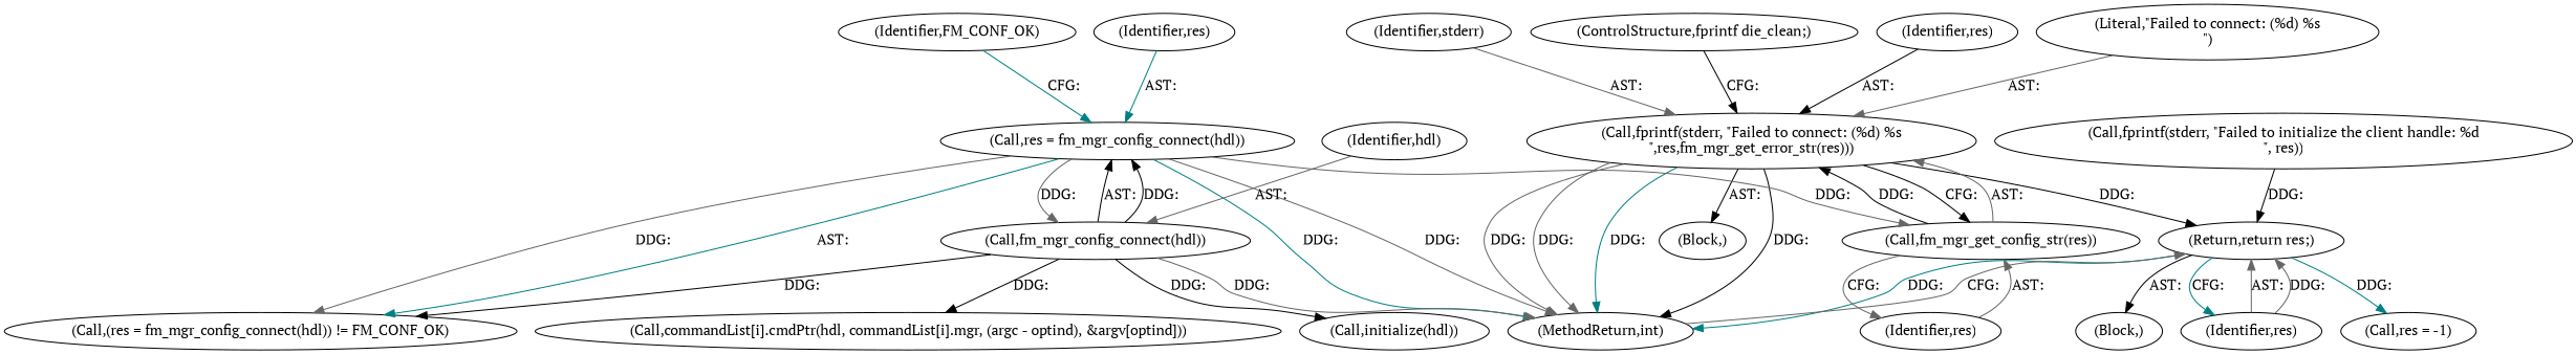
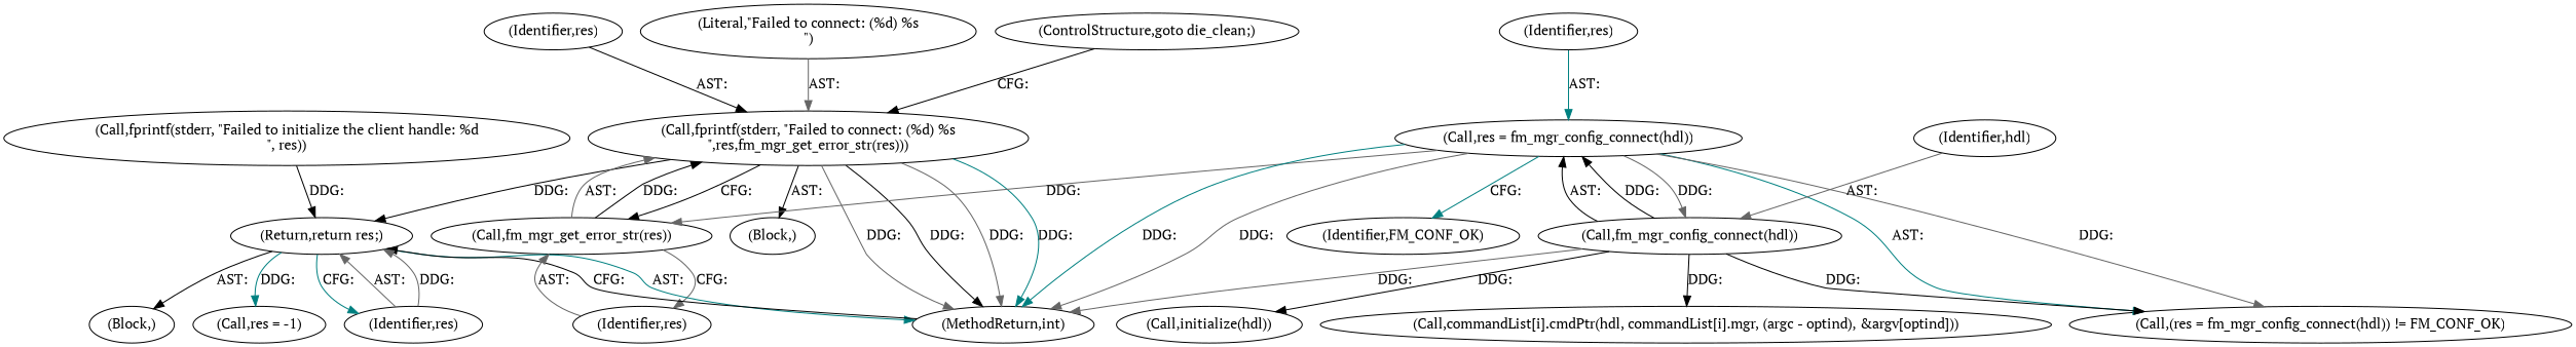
  digraph {
    fontname="PT Serif"
    node [fontname="PT Serif"]
    edge [color=black fontname="PT Serif"]
    n1 [label="(Call,fprintf(stderr, \"Failed to connect: (%d) %s\n\",res,fm_mgr_get_error_str(res)))"]
-   n2 [label="(Call,fm_mgr_get_config_str(res))"]
+   n2 [label="(Call,fm_mgr_get_error_str(res))"]
    n3 [label="(Return,return res;)"]
    n4 [label="(Block,)"]
    n5 [label="(MethodReturn,int)"]
    n6 [label="(Identifier,res)"]
    n7 [label="(Identifier,res)"]
    n8 [label="(Block,)"]
    n9 [label="(Call,res = -1)"]
    n10 [label="(Call,res = fm_mgr_config_connect(hdl))"]
    n11 [label="(Call,fm_mgr_config_connect(hdl))"]
    n12 [label="(Call,(res = fm_mgr_config_connect(hdl)) != FM_CONF_OK)"]
    n13 [label="(Call,initialize(hdl))"]
    n14 [label="(Call,commandList[i].cmdPtr(hdl, commandList[i].mgr, (argc - optind), &argv[optind]))"]
    n15 [label="(Identifier,hdl)"]
-   n16 [label="(Identifier,stderr)"]
    n17 [label="(Identifier,FM_CONF_OK)"]
    n18 [label="(Call,fprintf(stderr, \"Failed to initialize the client handle: %d\n\", res))"]
-   n19 [label="(ControlStructure,fprintf die_clean;)"]
+   n19 [label="(ControlStructure,goto die_clean;)"]
    n20 [label="(Identifier,res)"]
    n21 [label="(Identifier,res)"]
    n22 [label="(Literal,\"Failed to connect: (%d) %s\n\")"]
    n1 -> n2 [label="CFG: "]
    n1 -> n3 [label="DDG: "]
    n1 -> n4 [label="AST: "]
    n1 -> n5 [color=gray40 label="DDG: "]
    n1 -> n5 [color=teal label="DDG: "]
    n1 -> n5 [color=gray40 label="DDG: "]
    n1 -> n5 [label="DDG: "]
    n2 -> n1 [color=gray40 label="AST: "]
    n2 -> n1 [label="DDG: "]
    n2 -> n6 [color=gray40 label="CFG: "]
-   n3 -> n5 [color=teal label="DDG: "]
+   n3 -> n5 [color=teal label="AST: "]
    n3 -> n7 [color=teal label="CFG: "]
    n3 -> n8 [label="AST: "]
    n3 -> n9 [color=teal label="DDG: "]
-   n5 -> n3 [color=gray40 label="CFG: "]
+   n5 -> n3 [label="CFG: "]
    n6 -> n2 [color=gray40 label="AST: "]
    n7 -> n3 [color=gray40 label="AST: "]
    n7 -> n3 [color=gray40 label="DDG: "]
    n10 -> n2 [color=gray40 label="DDG: "]
    n10 -> n5 [color=teal label="DDG: "]
    n10 -> n5 [color=gray40 label="DDG: "]
    n10 -> n11 [color=gray40 label="DDG: "]
    n10 -> n12 [color=teal label="AST: "]
    n10 -> n12 [color=gray40 label="DDG: "]
    n11 -> n5 [color=gray40 label="DDG: "]
    n11 -> n10 [label="AST: "]
    n11 -> n10 [label="DDG: "]
    n11 -> n12 [label="DDG: "]
    n11 -> n13 [label="DDG: "]
    n11 -> n14 [label="DDG: "]
    n15 -> n11 [color=gray40 label="AST: "]
-   n16 -> n1 [color=gray40 label="AST: "]
-   n17 -> n10 [color=teal label="CFG: "]
+   n10 -> n17 [color=teal label="CFG: "]
    n18 -> n3 [label="DDG: "]
    n19 -> n1 [label="CFG: "]
    n20 -> n10 [color=teal label="AST: "]
    n21 -> n1 [label="AST: "]
    n22 -> n1 [color=gray40 label="AST: "]
  }
